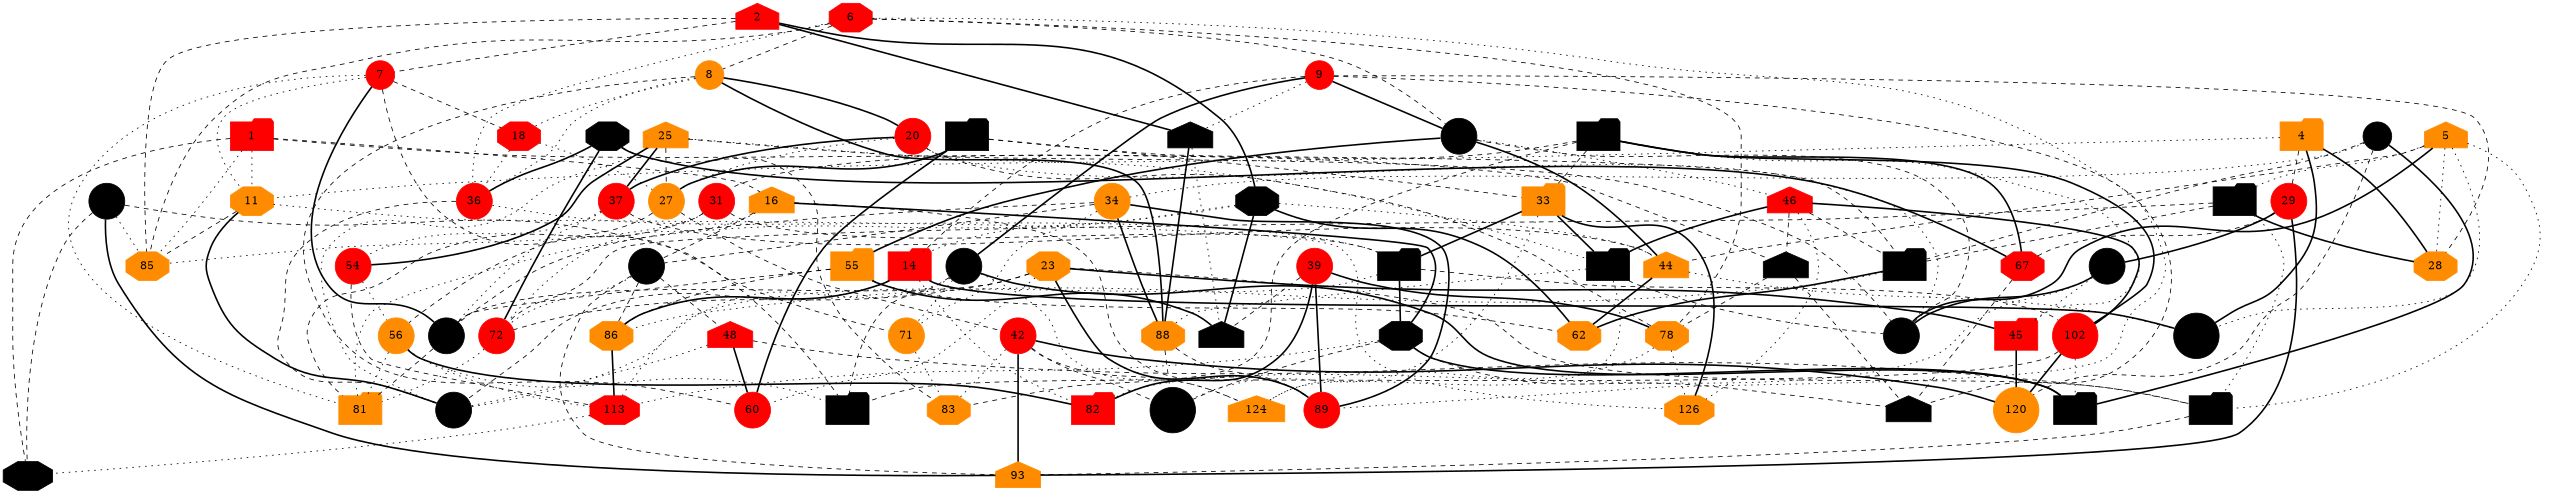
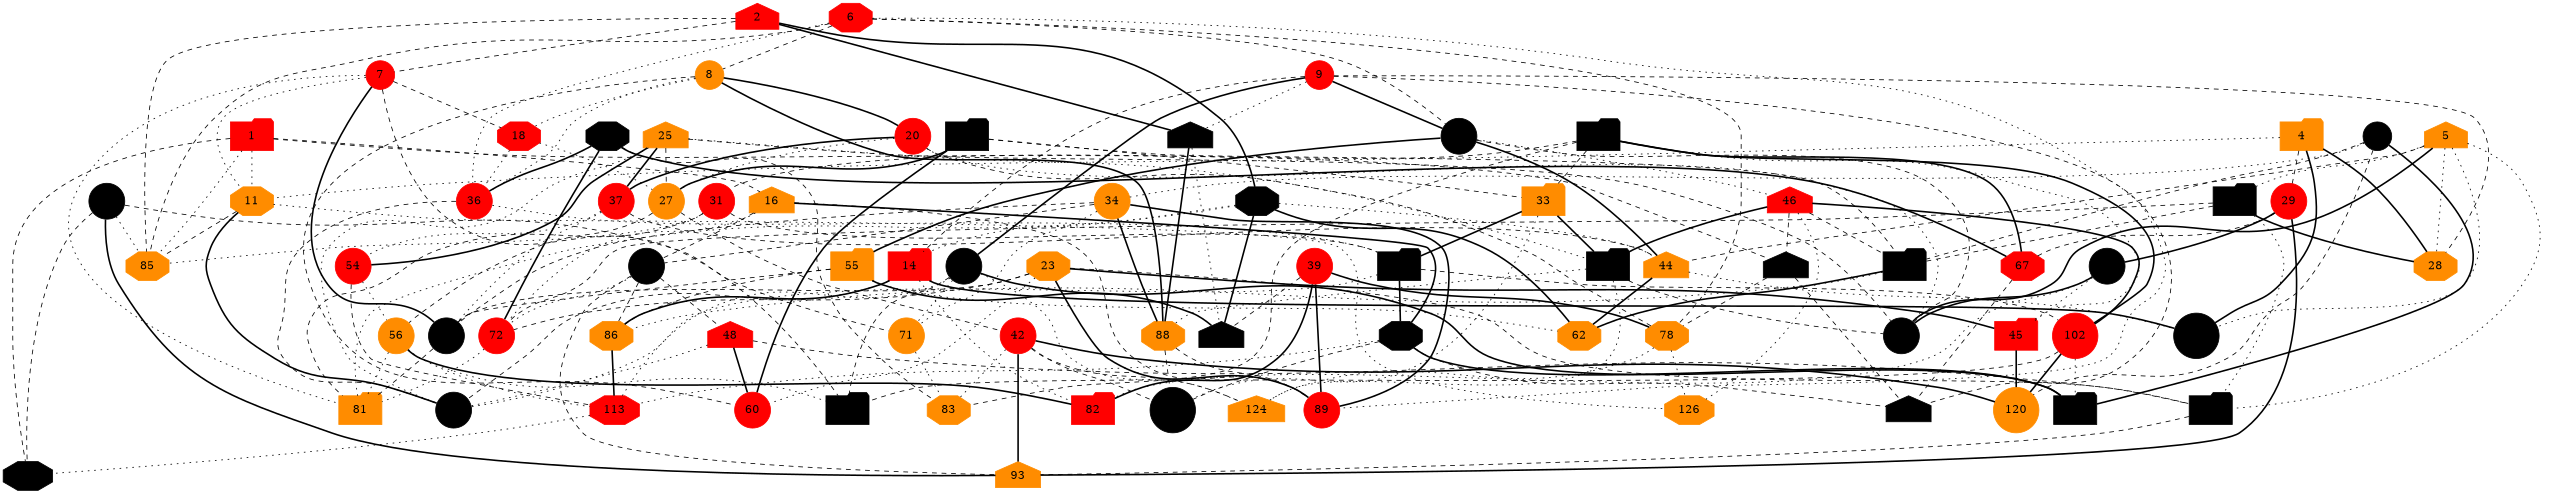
  graph {
    node [color=black shape=circle style=filled]
    edge [style=dashed]
    1 [color=red shape=folder super="+101"]
    11 [color=darkorange shape=octagon super="+118"]
    16 [color=darkorange shape=house super="+76"]
    47 [shape=house]
    85 [color=darkorange shape=octagon super="+94"]
    114 [shape=octagon]
    49 [super="+69"]
    126 [color=darkorange shape=octagon]
    89 [color=red super="+97"]
    38 [super="+116"]
    72 [color=red super="+79"]
    80 [shape=octagon super="+123"]
    78 [color=darkorange shape=octagon super="+107"]
    91 [shape=house]
    7 [color=red super="+22"]
    18 [color=red shape=octagon]
    68 [super="+77"]
    81 [color=darkorange shape=folder super="+105"]
    110 [shape=folder]
    2 [color=red shape=house]
    10 [shape=octagon super="+15"]
    13 [shape=house]
    44 [color=darkorange shape=house super="+111"]
    14 [color=red shape=folder super="+75"]
    61 [shape=house]
    62 [color=darkorange shape=octagon]
    88 [color=darkorange shape=octagon super="+108"]
    34 [color=darkorange super="+100"]
    71 [color=darkorange]
    3
    57 [shape=folder super="+65"]
    120 [color=darkorange]
    121 [shape=folder]
    86 [color=darkorange shape=octagon super="+87"]
    4 [color=darkorange shape=folder]
    28 [color=darkorange shape=octagon]
    29 [color=red]
    117
    67 [color=red shape=octagon]
    93 [color=darkorange shape=house super="+125"]
    43
    5 [color=darkorange shape=house super="+95"]
    17 [shape=folder super="+32"]
    53 [shape=folder super="+63"]
    73 [super="+122"]
    6 [color=red shape=octagon super="+64"]
    8 [color=darkorange super="+21"]
    36 [color=red super="+109"]
    41 [super="+127"]
    20 [color=red super="+103"]
    60 [color=red]
    40 [shape=folder super="+104"]
    46 [color=red shape=house super="+74"]
    55 [color=darkorange shape=folder super="+96"]
    124 [color=darkorange shape=house]
    27 [color=darkorange super="+35"]
    37 [color=red super="+51"]
    106
    9 [color=red super="+56"]
    26 [super="+98"]
    82 [color=red shape=folder]
    113 [color=red shape=octagon super="+115"]
    12 [shape=folder super="+84"]
    31 [color=red]
    33 [color=darkorange shape=folder super="+119"]
    45 [color=red shape=folder]
    83 [color=darkorange shape=octagon]
    102 [color=red super="+112"]
    59 [shape=folder super="+90"]
    48 [color=red shape=house]
    42 [color=red super="+50"]
    n72 [color=darkorange label=56 super="+70"]
    19 [super="+99"]
    54 [color=red]
    23 [color=darkorange shape=octagon super="+52"]
    24 [shape=folder]
    25 [color=darkorange shape=house super="+66"]
    30 [shape=octagon]
    39 [color=red]
    1 -- 11 [style=dotted]
    1 -- 16
    1 -- 47
    1 -- 85 [style=dotted]
    1 -- 114 [weight=2]
    11 -- 85
    11 -- 49 [style=bold]
    11 -- 126 [style=dotted]
    16 -- 89
    16 -- 38
    16 -- 72 [style=dotted]
    16 -- 80 [style=bold]
    47 -- 78
    47 -- 91
    38 -- 72 [style=dotted]
    38 -- 86
    38 -- 93
    38 -- 48
    72 -- 81 [style=dotted]
    80 -- 91
    80 -- 121 [style=bold]
    80 -- 106
    80 -- 113 [style=dotted]
    78 -- 126 [style=dotted]
    78 -- 124 [style=dotted]
    7 -- 11 [style=dotted]
    7 -- 18
    7 -- 68 [style=bold]
    7 -- 81 [style=dotted]
    7 -- 110
    18 -- 36 [style=dotted]
    18 -- 27 [style=dotted]
    68 -- 81
    2 -- 85
    2 -- 7
    2 -- 10 [style=bold]
    2 -- 13 [style=bold]
    10 -- 81 [style=dotted]
    10 -- 44 [style=dotted]
    10 -- 14 [style=dotted]
    10 -- 61 [style=bold]
    10 -- 62 [style=bold]
    13 -- 61 [style=dotted]
    13 -- 88 [style=bold]
    44 -- 62 [style=bold]
    44 -- 117 [style=dotted]
    14 -- 49
    14 -- 86 [style=bold]
    14 -- 117 [style=bold]
    14 -- 82 [style=dotted]
    88 -- 89
    88 -- 106
    34 -- 89 [style=bold]
    34 -- 38
    34 -- 68
    34 -- 88 [style=bold]
    34 -- 71 [style=dotted]
    71 -- 83 [style=dotted]
    3 -- 34 [style=dotted]
    3 -- 57
    3 -- 120
    3 -- 121 [style=bold]
    57 -- 62 [style=bold]
    57 -- 86 [style=dotted]
    86 -- 113 [style=bold]
    4 -- 11 [style=dotted]
    4 -- 28 [style=bold]
    4 -- 29
    4 -- 117 [style=bold]
    29 -- 67
    29 -- 93 [style=bold]
    29 -- 43 [style=bold]
    67 -- 91
    43 -- 73 [style=bold]
    43 -- 82 [style=dotted]
    43 -- 45 [style=dotted]
    5 -- 44
    5 -- 28 [style=dotted]
    5 -- 117 [style=dotted]
    5 -- 17 [style=dotted]
    5 -- 53 [style=dotted]
    5 -- 73 [style=bold]
    17 -- 72
    17 -- 57
    17 -- 28 [style=bold]
    17 -- 53 [style=dotted weight=2]
    53 -- 93
    6 -- 85
    6 -- 89 [style=dotted]
    6 -- 78
    6 -- 8
    6 -- 36 [style=dotted]
    6 -- 41
    8 -- 18 [style=dotted]
    8 -- 88 [style=bold]
    8 -- 36 [style=dotted]
    8 -- 20 [style=bold]
    8 -- 60
    36 -- 49
    36 -- 40 [style=dotted]
    41 -- 44 [style=bold]
    41 -- 73
    41 -- 46 [style=dotted]
    41 -- 55 [style=bold]
    20 -- 78
    20 -- 73 [style=dotted]
    20 -- 27 [style=dotted]
    20 -- 37 [style=bold weight=2]
    40 -- 49 [style=dotted]
    40 -- 80 [style=bold]
    40 -- 102
    46 -- 47
    46 -- 126 [style=dotted]
    46 -- 57
    46 -- 102 [style=bold]
    46 -- 59 [style=bold]
    55 -- 68
    55 -- 61 [style=bold]
-   55 -- 62
+   55 -- 62 [style=dotted]
    55 -- 86
    27 -- 42
    27 -- n72
    37 -- 68 [style=dotted]
    37 -- 44
    37 -- 54 [style=dotted]
    9 -- 91
    9 -- 13 [style=dotted]
    9 -- 14
    9 -- 28
    9 -- 41 [style=bold]
    9 -- 26 [style=bold]
    26 -- 110
    26 -- 71 [style=dotted]
    26 -- 121 [style=bold]
    26 -- 124 [style=dotted]
    26 -- 113 [style=dotted]
    113 -- 114 [style=dotted]
    12 -- 67 [style=bold]
    12 -- 31
    12 -- 33
    12 -- 45 [style=dotted]
    12 -- 83
    12 -- 102 [style=bold]
    31 -- 85 [style=dotted]
    31 -- 81
    31 -- 40
-   33 -- 126 [style=bold]
    33 -- 40 [style=bold]
    33 -- 106 [style=dotted]
    33 -- 59 [style=bold]
    45 -- 120 [style=bold]
    102 -- 110
    102 -- 120 [style=bold]
    102 -- 121 [style=dotted]
    59 -- 88 [style=dotted]
    59 -- 73
    59 -- 124 [style=dotted]
    48 -- 49 [style=dotted]
    48 -- 53
    48 -- 60 [style=bold]
    42 -- 120 [style=bold]
    42 -- 93 [style=bold]
    42 -- 124
    42 -- 106
    42 -- 83 [style=dotted]
    n72 -- 81 [style=dotted]
    n72 -- 110 [style=dotted]
    n72 -- 82 [style=bold]
    n72 -- 113 [style=dotted]
    19 -- 85 [style=dotted]
    19 -- 114
    19 -- 71
    19 -- 93 [style=bold]
    54 -- 113
    54 -- n72 [style=dotted]
    23 -- 89 [style=bold]
    23 -- 72
    23 -- 68
    23 -- 53
    23 -- 60 [style=dotted]
    23 -- 45 [style=bold]
    24 -- 57
    24 -- 60 [style=bold]
    24 -- 27 [style=bold]
    24 -- 33
    25 -- 49 [style=dotted]
    25 -- 73
    25 -- 27
    25 -- 37 [style=bold]
    25 -- 59 [style=dotted]
    25 -- 54 [style=bold]
    30 -- 72 [style=bold]
    30 -- 67 [style=bold]
    30 -- 36 [style=bold]
    30 -- 83
    39 -- 89 [style=bold]
    39 -- 78 [style=bold]
    39 -- 61
    39 -- 82 [style=bold]
  }
